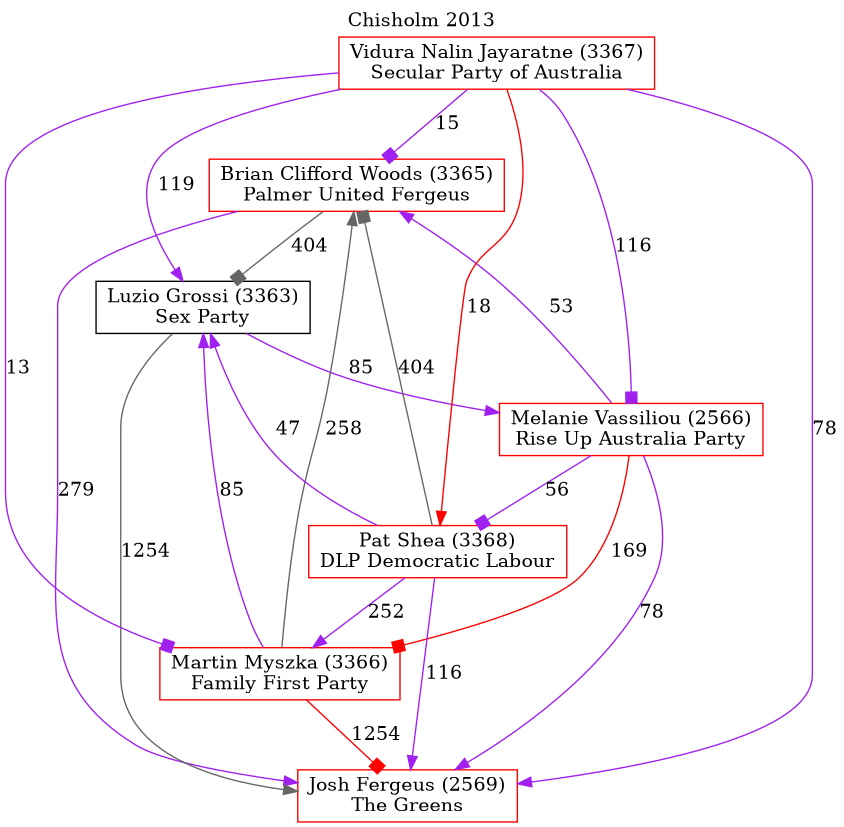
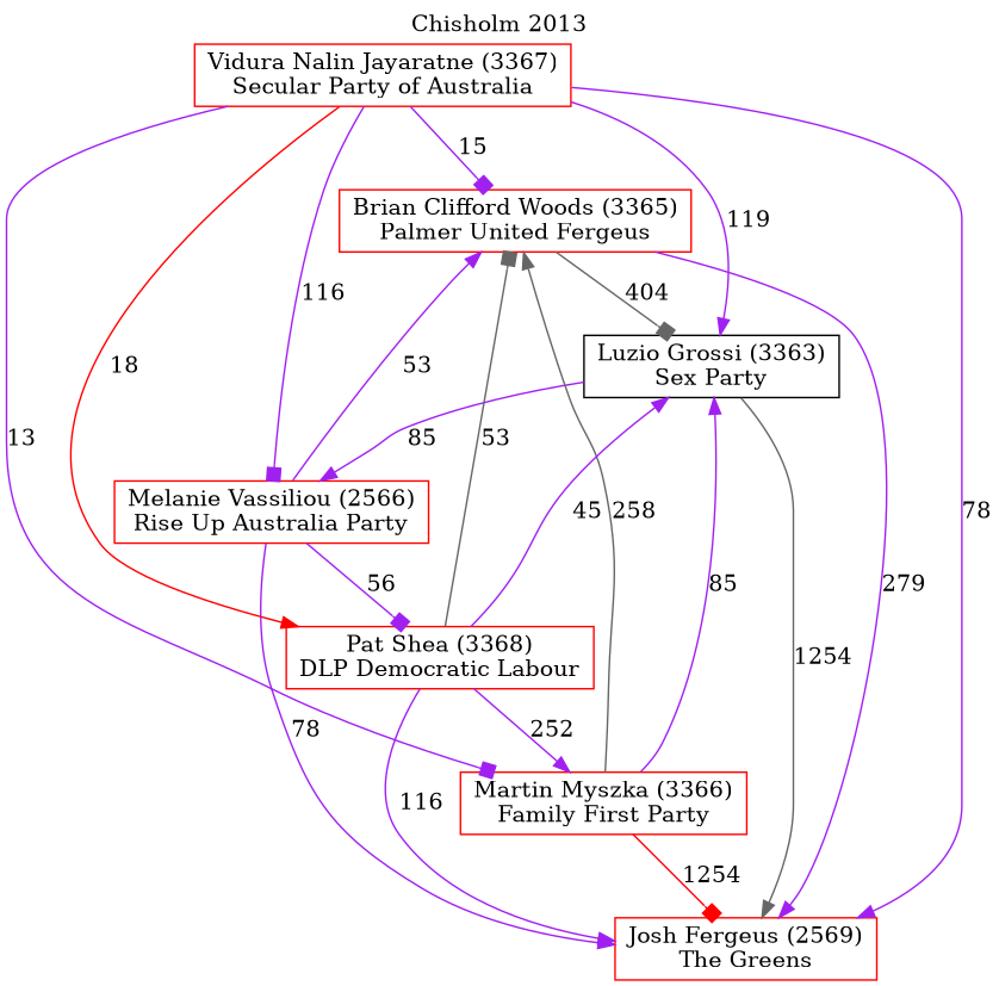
  digraph {
    label="Chisholm 2013"
    labelloc=t
    mclimit=10
    node [color=red shape=box]
    edge [arrowhead=normal color=purple]
    n1 [label="Brian Clifford Woods (3365)\nPalmer United Fergeus"]
    n2 [label="Josh Fergeus (2569)\nThe Greens"]
    n3 [color=black label="Luzio Grossi (3363)\nSex Party"]
    n4 [label="Melanie Vassiliou (2566)\nRise Up Australia Party"]
    n5 [label="Martin Myszka (3366)\nFamily First Party"]
    n6 [label="Pat Shea (3368)\nDLP Democratic Labour"]
    n7 [label="Vidura Nalin Jayaratne (3367)\nSecular Party of Australia"]
    n1 -> n2 [label=279]
    n1 -> n3 [arrowhead=box color=gray40 label=404]
    n3 -> n2 [color=gray40 label=1254]
    n3 -> n4 [label=85]
    n4 -> n1 [label=53]
    n4 -> n2 [label=78]
-   n4 -> n5 [arrowhead=box color=red label=169]
    n4 -> n6 [arrowhead=box label=56]
    n5 -> n1 [color=gray40 label=258]
    n5 -> n2 [arrowhead=box color=red label=1254]
    n5 -> n3 [label=85]
-   n6 -> n1 [arrowhead=box color=gray40 label=404]
+   n6 -> n1 [arrowhead=box color=gray40 label=53]
    n6 -> n2 [label=116]
-   n6 -> n3 [label=47]
+   n6 -> n3 [label=45]
    n6 -> n5 [label=252]
    n7 -> n1 [arrowhead=box label=15]
    n7 -> n2 [label=78]
    n7 -> n3 [label=119]
    n7 -> n4 [arrowhead=box label=116]
    n7 -> n5 [arrowhead=box label=13]
    n7 -> n6 [color=red label=18]
  }
